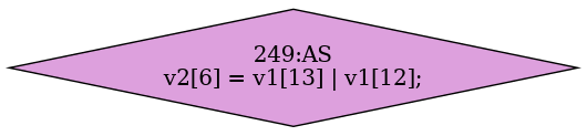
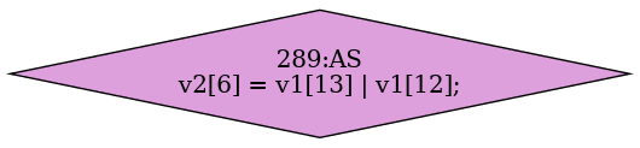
  strict digraph {
-   n1 [ast="<pyverilog.vparser.ast.Assign object at 0x7f40784bd810>" def_var="['v2']" fillcolor=plum label="249:AS\nv2[6] = v1[13] | v1[12];" statements="[]" style=filled typ=Assign use_var="['v1', 'v1']" shape=diamond]
+   n1 [ast="<pyverilog.vparser.ast.Assign object at 0x7f40784bd810>" def_var="['v2']" fillcolor=plum label="289:AS\nv2[6] = v1[13] | v1[12];" statements="[]" style=filled typ=Assign use_var="['v1', 'v1']" shape=diamond]
  }
